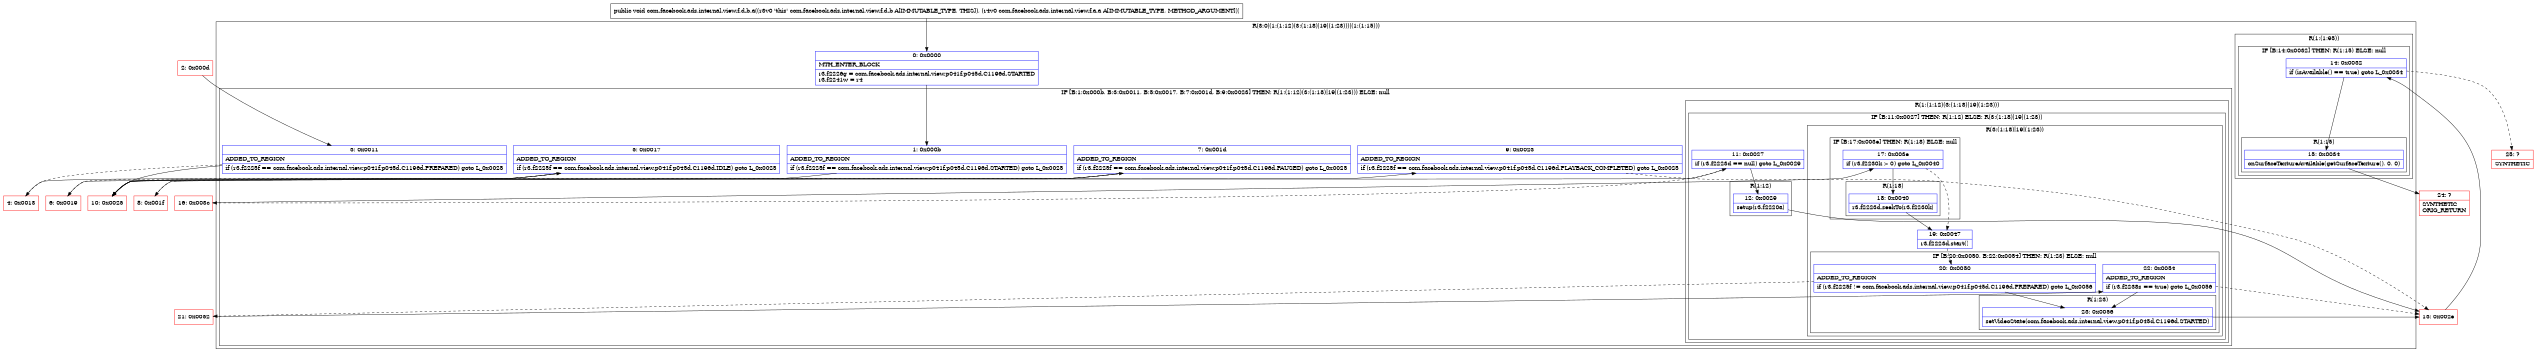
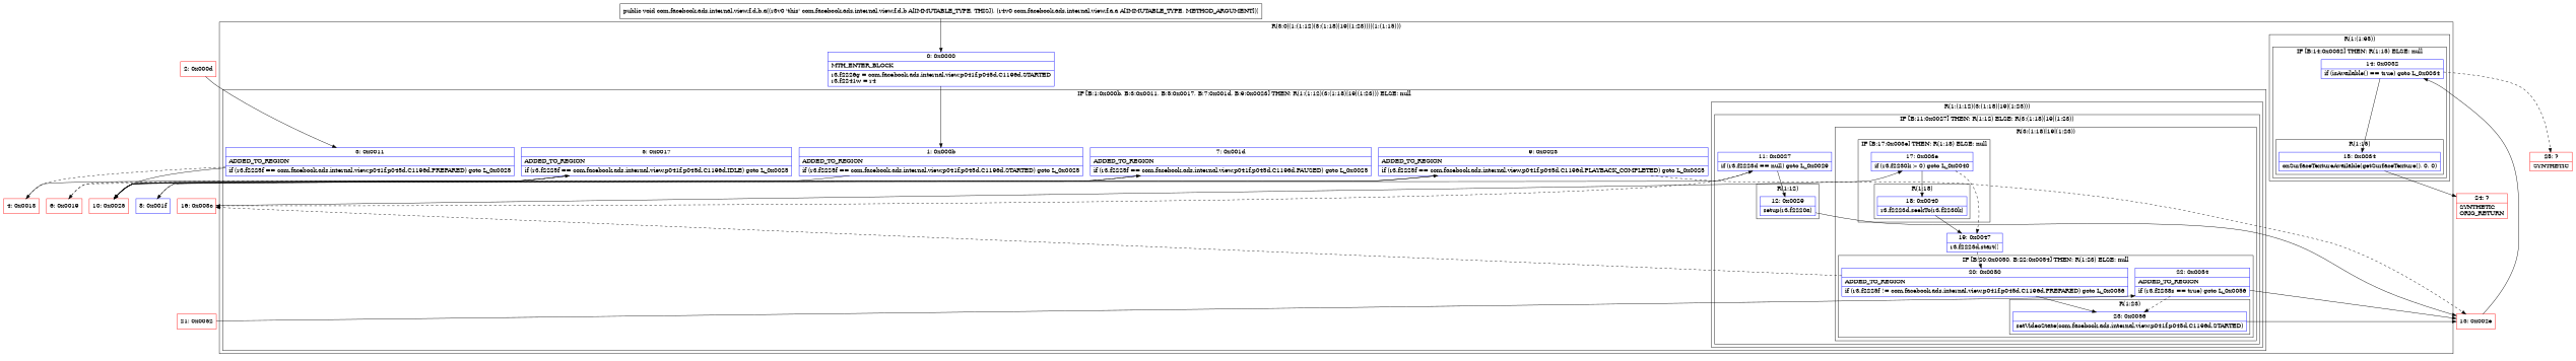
  digraph {
    node [color=blue shape=record]
    n1 [label="{12\:\ 0x0029|setup(r3.f2220a)\l}"]
    n2 [label="{18\:\ 0x0040|r3.f2223d.seekTo(r3.f2230k)\l}"]
    n3 [label="{17\:\ 0x003e|if (r3.f2230k \> 0) goto L_0x0040\l}"]
    n4 [label="{23\:\ 0x0056|setVideoState(com.facebook.ads.internal.view.p041f.p045d.C1196d.STARTED)\l}"]
    n5 [label="{20\:\ 0x0050|ADDED_TO_REGION\l|if (r3.f2225f != com.facebook.ads.internal.view.p041f.p045d.C1196d.PREPARED) goto L_0x0056\l}"]
    n6 [label="{22\:\ 0x0054|ADDED_TO_REGION\l|if (r3.f2238s == true) goto L_0x0056\l}"]
    n7 [label="{19\:\ 0x0047|r3.f2223d.start()\l}"]
    n8 [label="{11\:\ 0x0027|if (r3.f2223d == null) goto L_0x0029\l}"]
    n9 [label="{1\:\ 0x000b|ADDED_TO_REGION\l|if (r3.f2225f == com.facebook.ads.internal.view.p041f.p045d.C1196d.STARTED) goto L_0x0025\l}"]
    n10 [label="{3\:\ 0x0011|ADDED_TO_REGION\l|if (r3.f2225f == com.facebook.ads.internal.view.p041f.p045d.C1196d.PREPARED) goto L_0x0025\l}"]
    n11 [label="{5\:\ 0x0017|ADDED_TO_REGION\l|if (r3.f2225f == com.facebook.ads.internal.view.p041f.p045d.C1196d.IDLE) goto L_0x0025\l}"]
    n12 [label="{7\:\ 0x001d|ADDED_TO_REGION\l|if (r3.f2225f == com.facebook.ads.internal.view.p041f.p045d.C1196d.PAUSED) goto L_0x0025\l}"]
    n13 [label="{9\:\ 0x0023|ADDED_TO_REGION\l|if (r3.f2225f == com.facebook.ads.internal.view.p041f.p045d.C1196d.PLAYBACK_COMPLETED) goto L_0x0025\l}"]
    n14 [label="{15\:\ 0x0034|onSurfaceTextureAvailable(getSurfaceTexture(), 0, 0)\l}"]
    n15 [label="{14\:\ 0x0032|if (isAvailable() == true) goto L_0x0034\l}"]
    n16 [label="{0\:\ 0x0000|MTH_ENTER_BLOCK\l|r3.f2226g = com.facebook.ads.internal.view.p041f.p045d.C1196d.STARTED\lr3.f2241w = r4\l}"]
    n17 [color=red label="{13\:\ 0x002e}"]
    n18 [color=red label="{21\:\ 0x0052}"]
    n19 [color=red label="{16\:\ 0x003c}"]
    n20 [color=red label="{10\:\ 0x0025}"]
    n21 [color=red label="{4\:\ 0x0013}"]
    n22 [color=red label="{6\:\ 0x0019}"]
-   n23 [color=red label="{8\:\ 0x001f}"]
+   n23 [label="{8\:\ 0x001f}"]
    n24 [color=red label="{24\:\ ?|SYNTHETIC\lORIG_RETURN\l}"]
    n25 [color=red label="{25\:\ ?|SYNTHETIC\l}"]
    n26 [color=red label="{2\:\ 0x000d}"]
    n27 [label="{public void com.facebook.ads.internal.view.f.d.b.a((r3v0 'this' com.facebook.ads.internal.view.f.d.b A[IMMUTABLE_TYPE, THIS]), (r4v0 com.facebook.ads.internal.view.f.a.a A[IMMUTABLE_TYPE, METHOD_ARGUMENT])) }" color=""]
    subgraph cluster_1 {
      label="R(3:0|(1:(1:12)(3:(1:18)|19|(1:23)))|(1:(1:15)))"
      n16
      subgraph cluster_2 {
        label="IF [B:1:0x000b, B:3:0x0011, B:5:0x0017, B:7:0x001d, B:9:0x0023] THEN: R(1:(1:12)(3:(1:18)|19|(1:23))) ELSE: null"
        n9
        n10
        n11
        n12
        n13
        subgraph cluster_3 {
          label="R(1:(1:12)(3:(1:18)|19|(1:23)))"
          subgraph cluster_4 {
            label="IF [B:11:0x0027] THEN: R(1:12) ELSE: R(3:(1:18)|19|(1:23))"
            n8
            subgraph cluster_5 {
              label="R(1:12)"
              n1
            }
            subgraph cluster_6 {
              label="R(3:(1:18)|19|(1:23))"
              n7
              subgraph cluster_7 {
                label="IF [B:17:0x003e] THEN: R(1:18) ELSE: null"
                n3
                subgraph cluster_8 {
                  label="R(1:18)"
                  n2
                }
              }
              subgraph cluster_9 {
                label="IF [B:20:0x0050, B:22:0x0054] THEN: R(1:23) ELSE: null"
                n5
                n6
                subgraph cluster_10 {
                  label="R(1:23)"
                  n4
                }
              }
            }
          }
        }
      }
      subgraph cluster_11 {
        label="R(1:(1:95))"
        subgraph cluster_12 {
          label="IF [B:14:0x0032] THEN: R(1:15) ELSE: null"
          n15
          subgraph cluster_13 {
            label="R(1:15)"
            n14
          }
        }
      }
    }
    n1 -> n17
    n2 -> n7
    n3 -> n2
    n3 -> n7 [style=dashed]
    n4 -> n17
    n5 -> n4
-   n5 -> n18 [style=dashed]
-   n6 -> n4
-   n6 -> n17 [style=dashed]
+   n5 -> n19 [style=dashed]
+   n6 -> n4 [style=dashed]
+   n6 -> n17 [style=solid]
    n7 -> n5 [style=dashed]
    n8 -> n1
    n8 -> n19 [style=dashed]
    n9 -> n20
    n10 -> n20
    n10 -> n21 [style=dashed]
    n11 -> n20
    n11 -> n22 [style=dashed]
    n12 -> n20
    n12 -> n23 [style=dashed]
    n13 -> n17 [style=dashed]
+   n13 -> n20
    n14 -> n24
    n15 -> n14
    n15 -> n25 [style=dashed]
    n16 -> n9
    n17 -> n15
    n18 -> n6
    n19 -> n3
    n20 -> n8
    n21 -> n11
-   n22 -> n12
+   n22 -> n12 [style=dashed]
    n23 -> n13
    n26 -> n10
    n27 -> n16
  }
